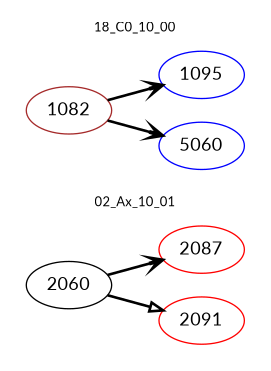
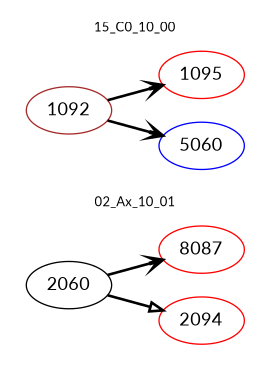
  digraph {
    fontname=Lato
    rankdir=LR
    node [color=red fontname=Lato]
    edge [arrowhead=vee color=black fontname=Lato style=bold]
    n1 [color=black label=2060]
-   n2 [label=2091]
-   n3 [label=2087]
-   n4 [color=brown label=1082]
+   n2 [label=2094]
+   n3 [label=8087]
+   n4 [color=brown label=1092]
    n5 [color=blue label=5060]
-   n6 [color=blue label=1095]
+   n6 [label=1095]
    subgraph cluster_1 {
      color=white
      fontsize=10
      label="02_Ax_10_01"
      n1
      n2
      n3
    }
    subgraph cluster_2 {
      color=white
      fontsize=10
-     label="18_C0_10_00"
+     label="15_C0_10_00"
      n4
      n5
      n6
    }
    n1 -> n2 [arrowhead=onormal]
    n1 -> n3
    n4 -> n5
    n4 -> n6
  }
